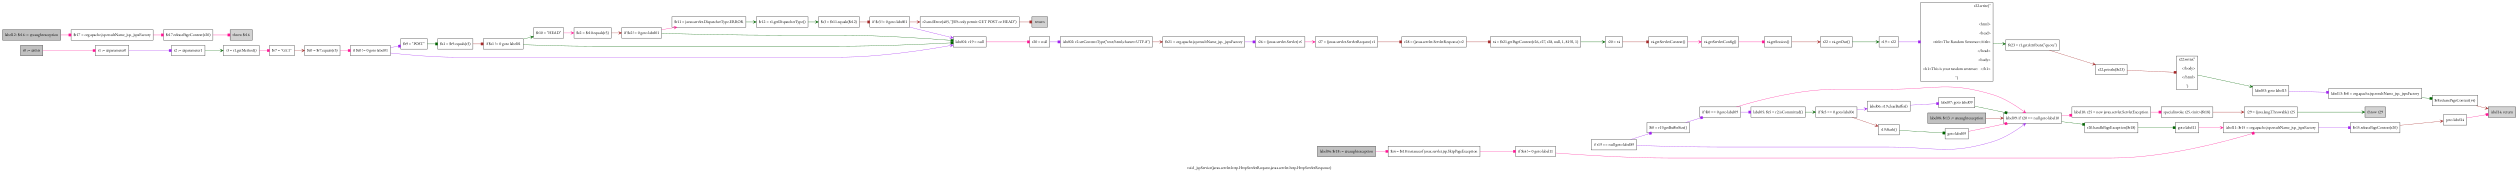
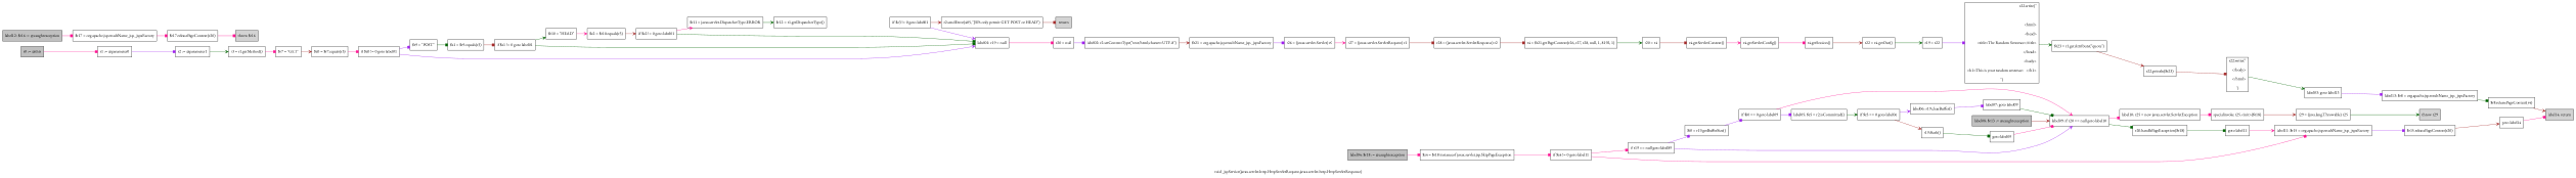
  digraph {
    fontname="EB Garamond"
    label="void _jspService(javax.servlet.http.HttpServletRequest,javax.servlet.http.HttpServletResponse)"
    rankdir=LR
    node [fontname="EB Garamond" shape=box]
    edge [arrowhead=box color=deeppink fontname="EB Garamond"]
    n1 [fillcolor=gray label="r0 := @this" style=filled]
    n2 [label="r1 := @parameter0"]
    n3 [label="r2 := @parameter1"]
    n4 [label="r3 = r1.getMethod()"]
    n5 [label="$r7 = \"GET\""]
    n6 [label="$z0 = $r7.equals(r3)"]
    n7 [label="if $z0 != 0 goto label01"]
    n8 [label="$r9 = \"POST\""]
    n9 [label="label01: r19 = null"]
    n10 [label="$z1 = $r9.equals(r3)"]
    n11 [label="r20 = null"]
    n12 [label="if $z1 != 0 goto label01"]
    n13 [label="label02: r2.setContentType(\"text/html;charset=UTF-8\")"]
    n14 [label="$r10 = \"HEAD\""]
    n15 [label="$z2 = $r10.equals(r3)"]
    n16 [label="if $z2 != 0 goto label01"]
    n17 [label="$r11 = javax.servlet.DispatcherType.ERROR"]
    n18 [label="$r12 = r1.getDispatcherType()"]
-   n19 [label="$z3 = $r11.equals($r12)"]
    n20 [label="if $z3 != 0 goto label01"]
    n21 [label="r2.sendError(405, \"JSPs only permit GET POST or HEAD\")"]
    n22 [fillcolor=lightgray label=return style=filled]
    n23 [label="$r21 = org.apache.jsp.resultName_jsp._jspxFactory"]
    n24 [label="r26 = (javax.servlet.Servlet) r0"]
    n25 [label="r27 = (javax.servlet.ServletRequest) r1"]
    n26 [label="r28 = (javax.servlet.ServletResponse) r2"]
    n27 [label="r4 = $r21.getPageContext(r26, r27, r28, null, 1, 8192, 1)"]
    n28 [label="r20 = r4"]
    n29 [label="r4.getServletContext()"]
    n30 [label="r4.getServletConfig()"]
    n31 [label="r4.getSession()"]
    n32 [label="r22 = r4.getOut()"]
    n33 [label="r19 = r22"]
    n34 [label="r22.write(\"\r\n\r\n<html>\r\n<head>\r\n    <title>The Random Sentence</title>\r\n</head>\r\n<body>\r\n<h1>This is your random sentence:   </h1>\r\n\")"]
    n35 [label="$r23 = r1.getAttribute(\"quote\")"]
    n36 [label="r22.println($r23)"]
    n37 [label="r22.write(\"\r\n</body>\r\n</html>\r\n\")"]
    n38 [label="label03: goto label13"]
    n39 [label="label13: $r8 = org.apache.jsp.resultName_jsp._jspxFactory"]
    n40 [label="$r8.releasePageContext(r4)"]
    n41 [fillcolor=lightgray label="label14: return" style=filled]
    n42 [fillcolor=gray label="label04: $r18 := @caughtexception" style=filled]
    n43 [label="$z4 = $r18 instanceof javax.servlet.jsp.SkipPageException"]
    n44 [label="if $z4 != 0 goto label11"]
    n45 [label="if r19 == null goto label89"]
    n46 [label="label11: $r15 = org.apache.jsp.resultName_jsp._jspxFactory"]
    n47 [label="$i0 = r19.getBufferSize()"]
    n48 [label="label09: if r20 == null goto label10"]
    n49 [label="$r15.releasePageContext(r20)"]
    n50 [label="if $i0 == 0 goto label09"]
    n51 [label="r20.handlePageException($r18)"]
    n52 [label="label10: r25 = new javax.servlet.ServletException"]
    n53 [label="goto label14"]
    n54 [label="label05: $z5 = r2.isCommitted()"]
    n55 [label="goto label11"]
    n56 [label="specialinvoke r25.<init>($r18)"]
    n57 [label="if $z5 == 0 goto label06"]
    n58 [label="r19.flush()"]
    n59 [label="label06: r19.clearBuffer()"]
    n60 [label="goto label09"]
    n61 [label="label07: goto label09"]
    n62 [fillcolor=gray label="label08: $r13 := @caughtexception" style=filled]
    n63 [label="r29 = (java.lang.Throwable) r25"]
    n64 [fillcolor=lightgray label="throw r29" style=filled]
    n65 [fillcolor=gray label="label12: $r16 := @caughtexception" style=filled]
    n66 [label="$r17 = org.apache.jsp.resultName_jsp._jspxFactory"]
    n67 [label="$r17.releasePageContext(r20)"]
    n68 [fillcolor=lightgray label="throw $r16" style=filled]
    n1 -> n2
    n2 -> n3 [color=purple]
    n3 -> n4 [arrowhead=vee color=darkgreen]
    n4 -> n5
    n5 -> n6 [arrowhead=vee color=brown]
    n6 -> n7
    n7 -> n8 [color=purple]
    n7 -> n9 [arrowhead=vee color=purple]
    n8 -> n10 [color=darkgreen]
    n9 -> n11
    n10 -> n12 [color=brown]
    n11 -> n13 [color=purple]
    n12 -> n9 [color=darkgreen]
    n12 -> n14 [arrowhead=vee color=darkgreen]
    n13 -> n23 [arrowhead=vee color=brown]
    n14 -> n15 [arrowhead=vee]
    n15 -> n16 [arrowhead=vee color=brown]
    n16 -> n9 [color=darkgreen]
    n16 -> n17 [arrowhead=vee]
    n17 -> n18 [arrowhead=vee color=darkgreen]
-   n18 -> n19 [arrowhead=vee color=darkgreen]
-   n19 -> n20 [color=brown]
    n20 -> n9 [arrowhead=vee color=purple]
    n20 -> n21 [arrowhead=vee color=brown]
    n21 -> n22 [color=brown]
    n23 -> n24 [color=purple]
    n24 -> n25 [arrowhead=vee]
    n25 -> n26 [color=brown]
    n26 -> n27 [color=brown]
    n27 -> n28 [arrowhead=vee color=darkgreen]
    n28 -> n29 [color=brown]
    n29 -> n30 [arrowhead=vee]
    n30 -> n31
    n31 -> n32 [arrowhead=vee color=brown]
    n32 -> n33 [arrowhead=vee color=darkgreen]
    n33 -> n34 [color=purple]
    n34 -> n35 [arrowhead=vee color=darkgreen]
    n35 -> n36 [arrowhead=vee color=brown]
    n36 -> n37 [color=brown]
    n37 -> n38 [arrowhead=vee color=darkgreen]
    n38 -> n39 [color=purple]
    n39 -> n40 [color=darkgreen]
    n40 -> n41 [arrowhead=vee color=brown]
    n42 -> n43
    n43 -> n44
+   n44 -> n45
    n44 -> n46
    n45 -> n47 [color=purple]
    n45 -> n48 [arrowhead=vee color=purple]
    n46 -> n49 [color=purple]
    n47 -> n50 [color=purple]
    n48 -> n51 [color=darkgreen]
    n48 -> n52
    n49 -> n53 [arrowhead=vee color=brown]
    n50 -> n48 [arrowhead=vee]
    n50 -> n54 [color=purple]
    n51 -> n55 [color=darkgreen]
    n52 -> n56
    n53 -> n41
    n54 -> n57 [arrowhead=vee color=darkgreen]
    n55 -> n46 [arrowhead=vee]
    n56 -> n63 [arrowhead=vee color=brown]
    n57 -> n58 [arrowhead=vee color=brown]
    n57 -> n59 [arrowhead=vee color=purple]
    n58 -> n60 [color=darkgreen]
    n59 -> n61 [color=purple]
    n60 -> n48
    n61 -> n48 [color=darkgreen]
    n62 -> n48 [arrowhead=vee color=brown]
    n63 -> n64 [arrowhead=vee color=darkgreen]
    n65 -> n66
    n66 -> n67
    n67 -> n68
  }
